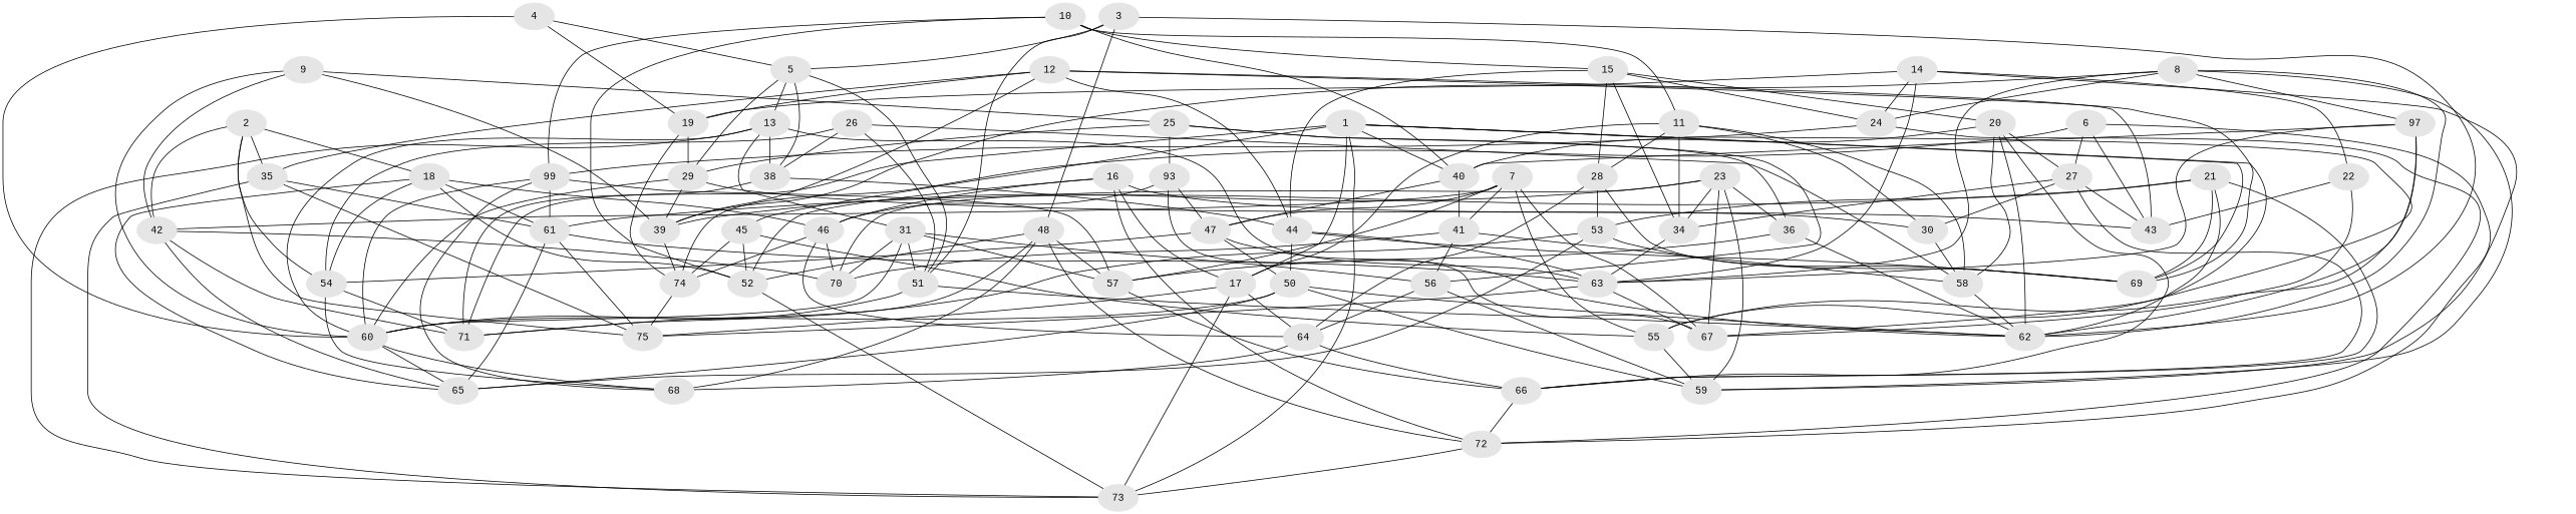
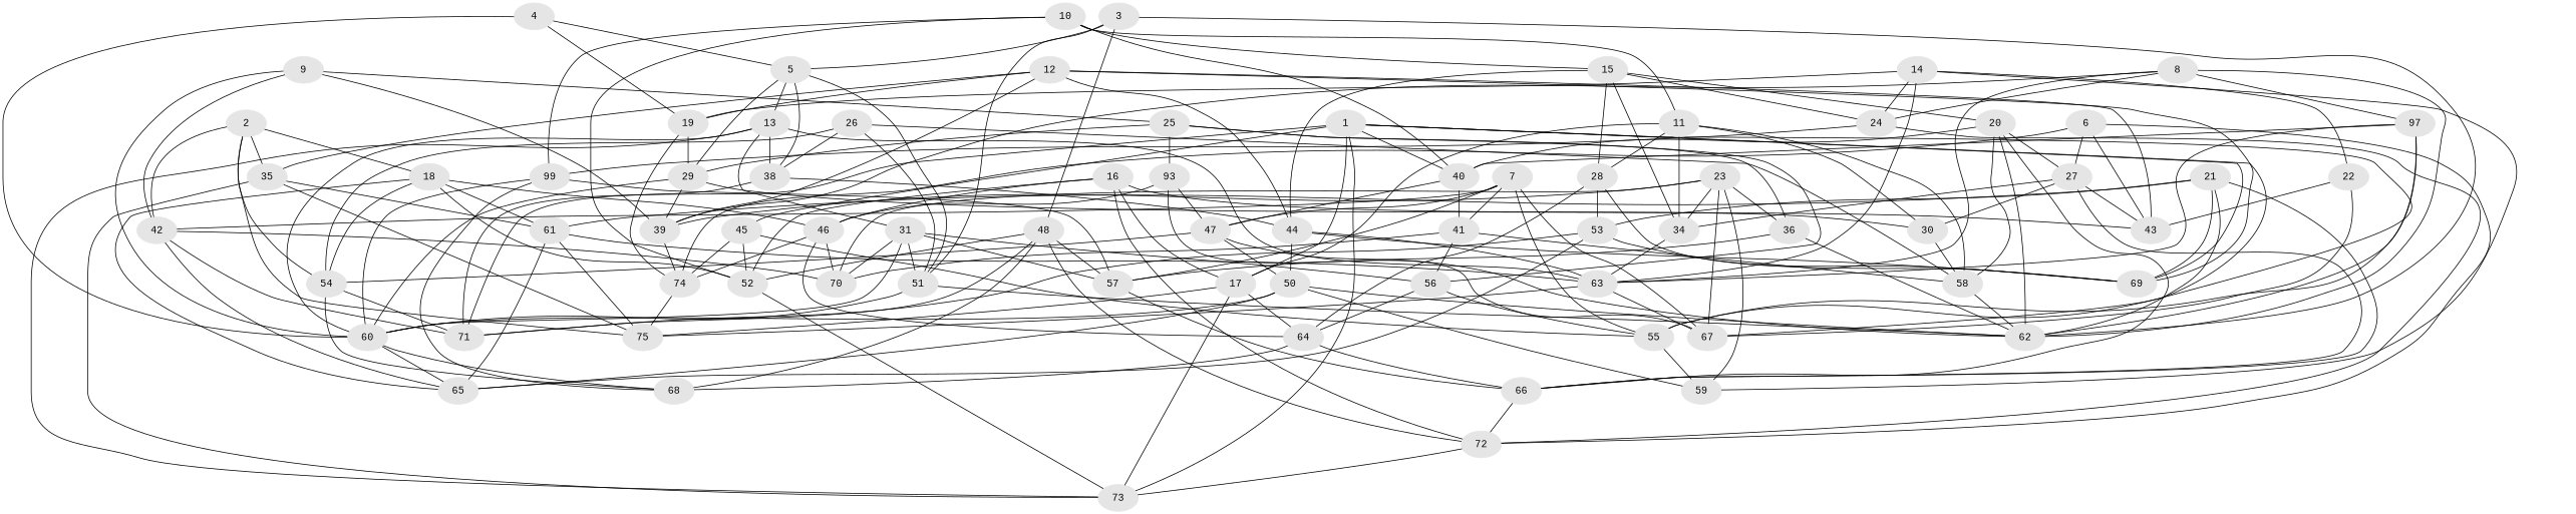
  graph {
    fontname="Liberation Mono"
    node [color=gray90 fontname="Liberation Mono" style=filled]
    edge [fontname="Liberation Mono" weight=1.0]
    1
    17
    40
    45
    55
    67
    69
    71
    73
    75
    64
    41
    47
    74
    52
    59
    2
    18
    35
    42
    54
    46
    61
    65
    70
    68
    3
    5
    48
    51
    62
    13
    29
    38
    72
    57
    60
    4
    19
    63
    31
    43
    39
    44
    6
    27
    30
    34
    66
    7
    58
    56
    50
    8
    24
    n56 [label=97]
    n57 [label=99]
    9
    25
    36
    n61 [label=93]
    10
    11
    15
    28
    20
    53
    12
    14
    22
    16
    21
    23
    26
    1 -- 17
    1 -- 40
    1 -- 45
    1 -- 55
    1 -- 67
    1 -- 69
    1 -- 71
    1 -- 73
    17 -- 73
    17 -- 75
    17 -- 64
    40 -- 41
    40 -- 47
    45 -- 55
    45 -- 74
    45 -- 52
    55 -- 59
    64 -- 68 [weight=2.0]
    64 -- 66
    41 -- 70 [weight=2.0]
    41 -- 58
    41 -- 56
    47 -- 54
    47 -- 62
    47 -- 50
    74 -- 75
    52 -- 73
    2 -- 75
    2 -- 18
    2 -- 35 [weight=2.0]
    2 -- 42
    2 -- 54
    18 -- 52
    18 -- 54
    18 -- 46
    18 -- 61
    18 -- 65
    35 -- 73
    35 -- 75
    35 -- 61
    42 -- 71
    42 -- 65
    42 -- 70
    54 -- 71
    54 -- 68
    46 -- 64
    46 -- 74
    46 -- 70
    61 -- 75
    61 -- 65
    61 -- 63
    3 -- 5
    3 -- 48
    3 -- 51
    3 -- 62
    5 -- 51
    5 -- 13
    5 -- 29
    5 -- 38
    48 -- 71
    48 -- 52
    48 -- 68
    48 -- 72
    48 -- 57
    51 -- 62
    51 -- 60
    13 -- 73
    13 -- 38
    13 -- 60
    13 -- 63
    13 -- 31
    29 -- 60
    29 -- 43
    29 -- 39
    38 -- 71
    38 -- 44
    72 -- 73
    57 -- 66
    60 -- 65
    60 -- 68
    4 -- 5
    4 -- 60
    4 -- 19 [weight=2.0]
    19 -- 74
    19 -- 29
    63 -- 67
    63 -- 75
    31 -- 70
    31 -- 51
    31 -- 57
    31 -- 60
    31 -- 56
    39 -- 74
    44 -- 69
    44 -- 63
    44 -- 50
    6 -- 74
    6 -- 72
    6 -- 43
    6 -- 27
    27 -- 43
    27 -- 30
    27 -- 34
    27 -- 66
    30 -- 58
    34 -- 63 [weight=2.0]
    66 -- 72
    7 -- 55
    7 -- 67
    7 -- 41
    7 -- 47
    7 -- 42
    7 -- 57
    58 -- 62
    56 -- 64 [weight=2.0]
-   56 -- 59
+   56 -- 55
    50 -- 59
    50 -- 65
    50 -- 62
    50 -- 60
-   8 -- 59
    8 -- 62
    8 -- 63
    8 -- 39
    8 -- 24
    8 -- n56
    24 -- 72
    24 -- n57
    n56 -- 40
    n56 -- 55 [weight=2.0]
    n56 -- 62
    n56 -- 63
-   n57 -- 61
    n57 -- 68
    n57 -- 57
    n57 -- 60
    9 -- 42
    9 -- 60
    9 -- 39
    9 -- 25
    25 -- 29
    25 -- 56
    25 -- 36
    25 -- n61
    36 -- 62
    36 -- 57
    n61 -- 67
    n61 -- 47
    n61 -- 46
    10 -- 40
    10 -- 52
    10 -- n57
    10 -- 11
    10 -- 15
    11 -- 17
    11 -- 30
    11 -- 34
    11 -- 58
    11 -- 28
    15 -- 44
    15 -- 34
    15 -- 24
    15 -- 28
    15 -- 20
    28 -- 69
    28 -- 64
    28 -- 53 [weight=2.0]
    20 -- 40
    20 -- 62
    20 -- 27
    20 -- 66
    20 -- 58
    53 -- 69
    53 -- 71
    53 -- 65
    12 -- 69
    12 -- 35
    12 -- 19
    12 -- 43
    12 -- 39
    12 -- 44
    14 -- 59
    14 -- 19
    14 -- 63
    14 -- 24
    14 -- 22
    22 -- 67
    22 -- 43 [weight=2.0]
    16 -- 17
    16 -- 52
    16 -- 46
    16 -- 72
    16 -- 30
    21 -- 69
    21 -- 61 [weight=2.0]
    21 -- 62
    21 -- 66
    21 -- 53
    23 -- 67
    23 -- 59
    23 -- 70
    23 -- 39
    23 -- 34
    23 -- 36
    26 -- 54
    26 -- 51
    26 -- 38
    26 -- 58
  }
